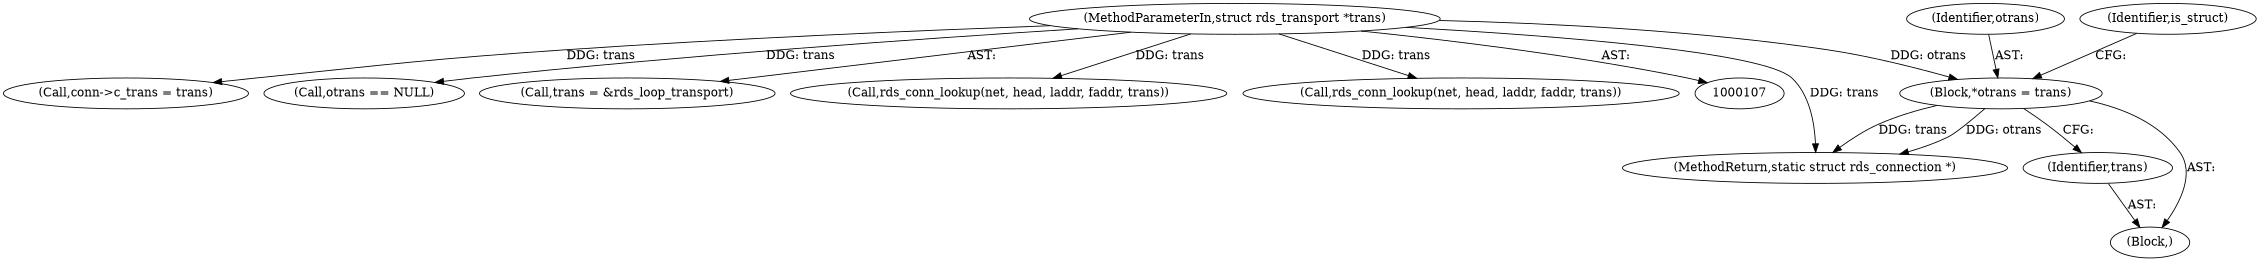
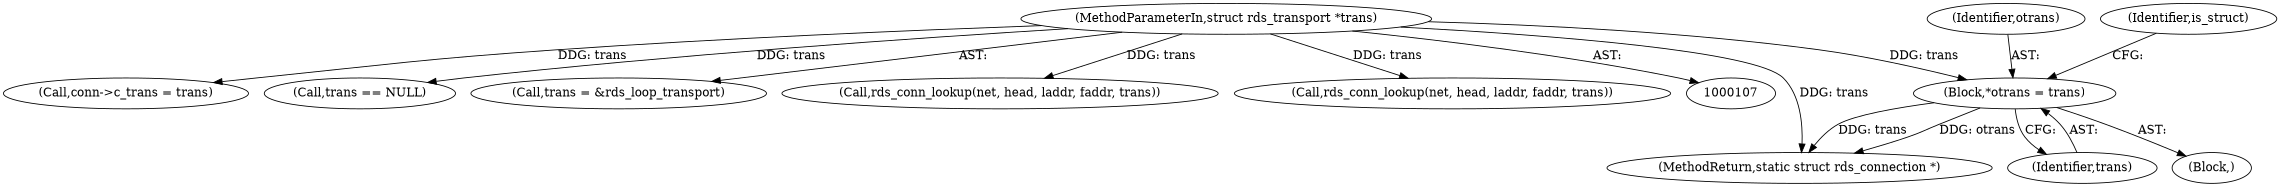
  digraph {
    n1 [label="(Block,*otrans = trans)"]
    n2 [label="(Block,)"]
    n3 [label="(MethodReturn,static struct rds_connection *)"]
    n4 [label="(Identifier,trans)"]
    n5 [label="(MethodParameterIn,struct rds_transport *trans)"]
    n6 [label="(Call,conn->c_trans = trans)"]
-   n7 [label="(Call,otrans == NULL)"]
+   n7 [label="(Call,trans == NULL)"]
    n8 [label="(Call,trans = &rds_loop_transport)"]
    n9 [label="(Call,rds_conn_lookup(net, head, laddr, faddr, trans))"]
    n10 [label="(Call,rds_conn_lookup(net, head, laddr, faddr, trans))"]
    1000107
    n12 [label="(Identifier,otrans)"]
    n13 [label="(Identifier,is_struct)"]
    n1 -> n2 [label="AST: "]
    n1 -> n3 [label="DDG: trans"]
    n1 -> n3 [label="DDG: otrans"]
    n1 -> n4 [label="CFG: "]
-   n4 -> n2 [label="AST: "]
-   n5 -> n1 [label="DDG: otrans"]
+   n4 -> n1 [label="AST: "]
+   n5 -> n1 [label="DDG: trans"]
    n5 -> n3 [label="DDG: trans"]
    n5 -> n6 [label="DDG: trans"]
    n5 -> n7 [label="DDG: trans"]
    n5 -> n8 [label="AST: "]
    n5 -> n9 [label="DDG: trans"]
    n5 -> n10 [label="DDG: trans"]
    n5 -> 1000107 [label="AST: "]
    n12 -> n1 [label="AST: "]
    n13 -> n1 [label="CFG: "]
  }
